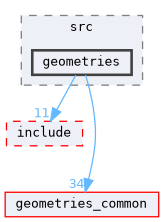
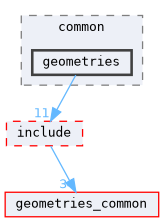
  digraph {
    compound=true
    fontname="DejaVu Sans Mono"
    node [color=red fillcolor="#edf0f7" fontname="DejaVu Sans Mono" fontsize=10 shape=box]
    edge [color=steelblue1 fontcolor=steelblue1 fontname="DejaVu Sans Mono" fontsize=10 labeldistance=1.5 labelfontname=Helvetica labelfontsize=10]
    n1 [color=grey25 height=0.2 label=geometries style="filled,bold" width=0.4]
    n2 [height=0.2 label=include style="filled,dashed" width=0.4]
    n3 [height=0.2 label=geometries_common style=filled width=0.4]
    subgraph cluster_1 {
      bgcolor="#edf0f7"
      fontsize=10
-     label=src
+     label=common
      pencolor=grey50
      style="filled,dashed"
      n1
    }
    n1 -> n2 [headlabel=11]
-   n1 -> n3 [headlabel=34]
+   n2 -> n3 [headlabel=34]
  }
